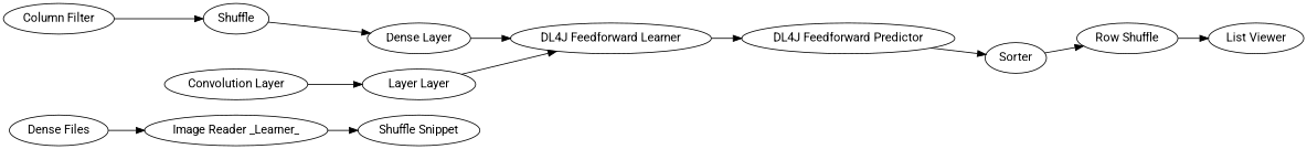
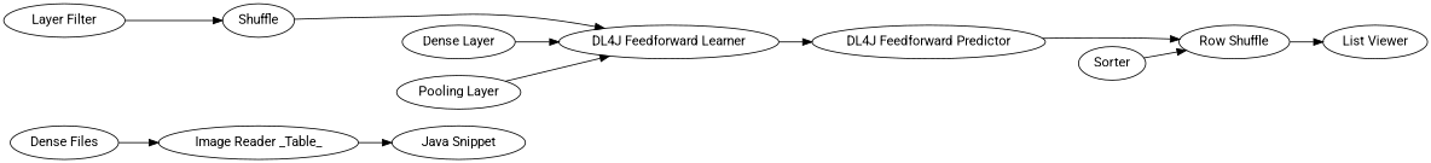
  digraph {
    fontname=Roboto
    rankdir=LR
    node [fontname=Roboto]
    edge [fontname=Roboto]
-   n1 [label="Image Reader _Learner_"]
-   n2 [label="Shuffle Snippet"]
-   n3 [label="Column Filter"]
+   n1 [label="Image Reader _Table_"]
+   n2 [label="Java Snippet"]
+   n3 [label="Layer Filter"]
    n4 [label=Shuffle]
    n5 [label="Row Shuffle"]
    n6 [label="List Viewer"]
    n7 [label="Dense Files"]
    n8 [label="DL4J Feedforward Predictor"]
    n9 [label=Sorter]
-   n10 [label="Layer Layer"]
+   n10 [label="Pooling Layer"]
    n11 [label="DL4J Feedforward Learner"]
    n12 [label="Dense Layer"]
-   n13 [label="Convolution Layer"]
    n1 -> n2
    n3 -> n4
-   n4 -> n12
+   n4 -> n11
    n5 -> n6
    n7 -> n1
-   n8 -> n9
+   n8 -> n5
    n9 -> n5
    n10 -> n11
    n11 -> n8
    n12 -> n11
-   n13 -> n10
  }
